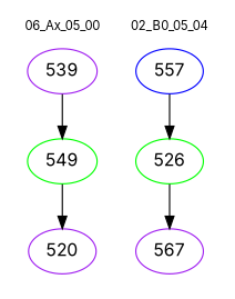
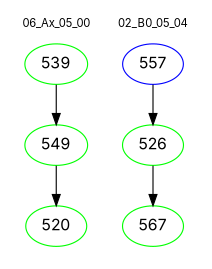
  digraph {
    fontname=Inter
    node [color=purple fontname=Inter]
    edge [color=black fontname=Inter]
-   n1 [label=539]
+   n1 [color=green label=539]
    n2 [color=green label=549]
-   n3 [label=520]
+   n3 [color=green label=520]
    n4 [color=blue label=557]
    n5 [color=green label=526]
-   n6 [label=567]
+   n6 [color=green label=567]
    subgraph cluster_1 {
      color=white
      fontsize=10
      label="06_Ax_05_00"
      n1
      n2
      n3
    }
    subgraph cluster_2 {
      color=white
      fontsize=10
      label="02_B0_05_04"
      n4
      n5
      n6
    }
    n1 -> n2
    n2 -> n3
    n4 -> n5
    n5 -> n6
  }
